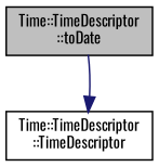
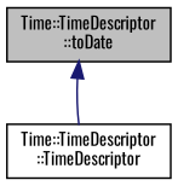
  digraph {
    rankdir=TB
    fontname=Oswald
    node [color=black fontname=Oswald fontsize=10 shape=record style=filled]
    n1 [fillcolor=grey75 fontcolor=black height=0.2 label="Time::TimeDescriptor\l::toDate" width=0.4]
    n2 [fillcolor=white height=0.2 label="Time::TimeDescriptor\l::TimeDescriptor" width=0.4]
-   n2 -> n1 [color=midnightblue dir=back fontname=Oswald fontsize=10 labelfontname=Helvetica labelfontsize=10 style=solid]
+   n1 -> n2 [color=midnightblue dir=back fontname=Oswald fontsize=10 labelfontname=Helvetica labelfontsize=10 style=solid]
  }
